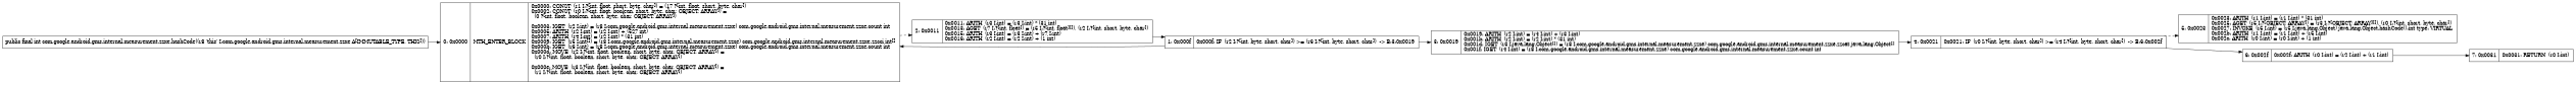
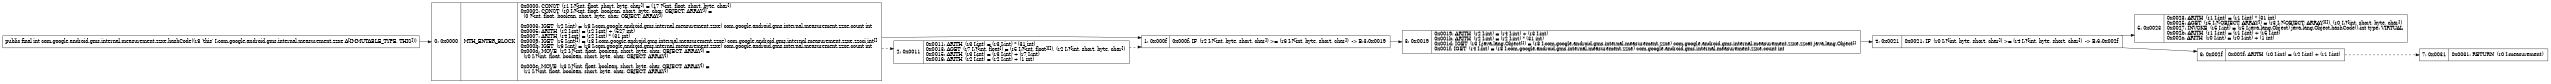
  digraph {
    rankdir=LR
    node [shape=record]
    n1 [label="{0\:\ 0x0000|MTH_ENTER_BLOCK\l|0x0000: CONST  (r1 I:?[int, float, short, byte, char]) = (17 ?[int, float, short, byte, char]) \l0x0002: CONST  (r0 I:?[int, float, boolean, short, byte, char, OBJECT, ARRAY]) = \l  (0 ?[int, float, boolean, short, byte, char, OBJECT, ARRAY])\l \l0x0003: IGET  (r2 I:int) = (r8 I:com.google.android.gms.internal.measurement.zzxe) com.google.android.gms.internal.measurement.zzxe.count int \l0x0005: ARITH  (r2 I:int) = (r2 I:int) + (527 int) \l0x0007: ARITH  (r4 I:int) = (r2 I:int) * (31 int) \l0x0009: IGET  (r5 I:int[]) = (r8 I:com.google.android.gms.internal.measurement.zzxe) com.google.android.gms.internal.measurement.zzxe.zzcci int[] \l0x000b: IGET  (r6 I:int) = (r8 I:com.google.android.gms.internal.measurement.zzxe) com.google.android.gms.internal.measurement.zzxe.count int \l0x000d: MOVE  (r2 I:?[int, float, boolean, short, byte, char, OBJECT, ARRAY]) = \l  (r0 I:?[int, float, boolean, short, byte, char, OBJECT, ARRAY])\l \l0x000e: MOVE  (r3 I:?[int, float, boolean, short, byte, char, OBJECT, ARRAY]) = \l  (r1 I:?[int, float, boolean, short, byte, char, OBJECT, ARRAY])\l \l}"]
    n2 [label="{1\:\ 0x000f|0x000f: IF  (r2 I:?[int, byte, short, char]) \>= (r6 I:?[int, byte, short, char])  \-\> B:3:0x0019 \l}"]
    n3 [label="{2\:\ 0x0011|0x0011: ARITH  (r3 I:int) = (r3 I:int) * (31 int) \l0x0013: AGET  (r7 I:?[int, float]) = (r5 I:?[int, float][]), (r2 I:?[int, short, byte, char]) \l0x0015: ARITH  (r3 I:int) = (r3 I:int) + (r7 I:int) \l0x0016: ARITH  (r2 I:int) = (r2 I:int) + (1 int) \l}"]
    n4 [label="{3\:\ 0x0019|0x0019: ARITH  (r2 I:int) = (r4 I:int) + (r3 I:int) \l0x001b: ARITH  (r2 I:int) = (r2 I:int) * (31 int) \l0x001d: IGET  (r3 I:java.lang.Object[]) = (r8 I:com.google.android.gms.internal.measurement.zzxe) com.google.android.gms.internal.measurement.zzxe.zzcat java.lang.Object[] \l0x001f: IGET  (r4 I:int) = (r8 I:com.google.android.gms.internal.measurement.zzxe) com.google.android.gms.internal.measurement.zzxe.count int \l}"]
    n5 [label="{4\:\ 0x0021|0x0021: IF  (r0 I:?[int, byte, short, char]) \>= (r4 I:?[int, byte, short, char])  \-\> B:6:0x002f \l}"]
    n6 [label="{5\:\ 0x0023|0x0023: ARITH  (r1 I:int) = (r1 I:int) * (31 int) \l0x0025: AGET  (r5 I:?[OBJECT, ARRAY]) = (r3 I:?[OBJECT, ARRAY][]), (r0 I:?[int, short, byte, char]) \l0x0027: INVOKE  (r5 I:int) = (r5 I:java.lang.Object) java.lang.Object.hashCode():int type: VIRTUAL \l0x002b: ARITH  (r1 I:int) = (r1 I:int) + (r5 I:int) \l0x002c: ARITH  (r0 I:int) = (r0 I:int) + (1 int) \l}"]
    n7 [label="{6\:\ 0x002f|0x002f: ARITH  (r0 I:int) = (r2 I:int) + (r1 I:int) \l}"]
-   n8 [label="{7\:\ 0x0031|0x0031: RETURN  (r0 I:int) \l}"]
+   n8 [label="{7\:\ 0x0031|0x0031: RETURN  (r0 I:measurement) \l}"]
    n9 [label="{public final int com.google.android.gms.internal.measurement.zzxe.hashCode((r8 'this' I:com.google.android.gms.internal.measurement.zzxe A[IMMUTABLE_TYPE, THIS])) }"]
-   n2 -> n1
+   n1 -> n2
    n1 -> n3 [style=dashed]
    n2 -> n4
-   n3 -> n2
+   n3 -> n2 [style=dashed]
    n4 -> n5
-   n5 -> n6 [style=dashed]
+   n5 -> n6 [style=solid]
    n5 -> n7
-   n7 -> n8
+   n7 -> n8 [style=dashed]
    n9 -> n1
  }
